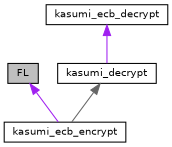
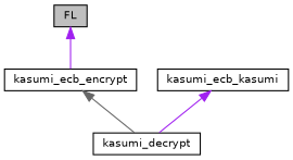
  digraph {
    rankdir=TB
    node [color=black fillcolor=white fontname=Helvetica fontsize=10 shape=record style=filled]
    edge [color=purple dir=back fontname=Helvetica fontsize=10 labelfontname=Helvetica labelfontsize=10 style=solid]
    n1 [fillcolor=grey75 fontcolor=black height=0.2 label=FL width=0.4]
    n2 [height=0.2 label=kasumi_ecb_encrypt width=0.4]
-   n3 [height=0.2 label=kasumi_ecb_decrypt width=0.4]
+   n3 [height=0.2 label=kasumi_ecb_kasumi width=0.4]
    n4 [height=0.2 label=kasumi_decrypt width=0.4]
    n1 -> n2
-   n4 -> n2 [color=gray40]
+   n2 -> n4 [color=gray40]
    n3 -> n4
  }
